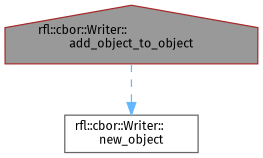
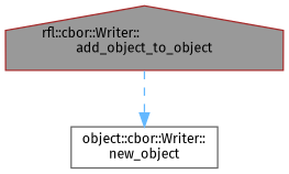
  digraph {
    rankdir=TB
    fontname="Fira Sans"
    node [fontname="Fira Sans" fontsize=10 style=filled]
    n1 [color=brown fillcolor=grey60 fontcolor=black height=0.2 label="rfl::cbor::Writer::\ladd_object_to_object" shape=house width=0.4]
-   n2 [color=gray40 fillcolor=white height=0.2 label="rfl::cbor::Writer::\lnew_object" shape=box width=0.4]
+   n2 [color=gray40 fillcolor=white height=0.2 label="object::cbor::Writer::\lnew_object" shape=box width=0.4]
    n1 -> n2 [color=steelblue1 fontname="Fira Sans" fontsize=10 labelfontname=Helvetica labelfontsize=10 style=dashed]
  }
